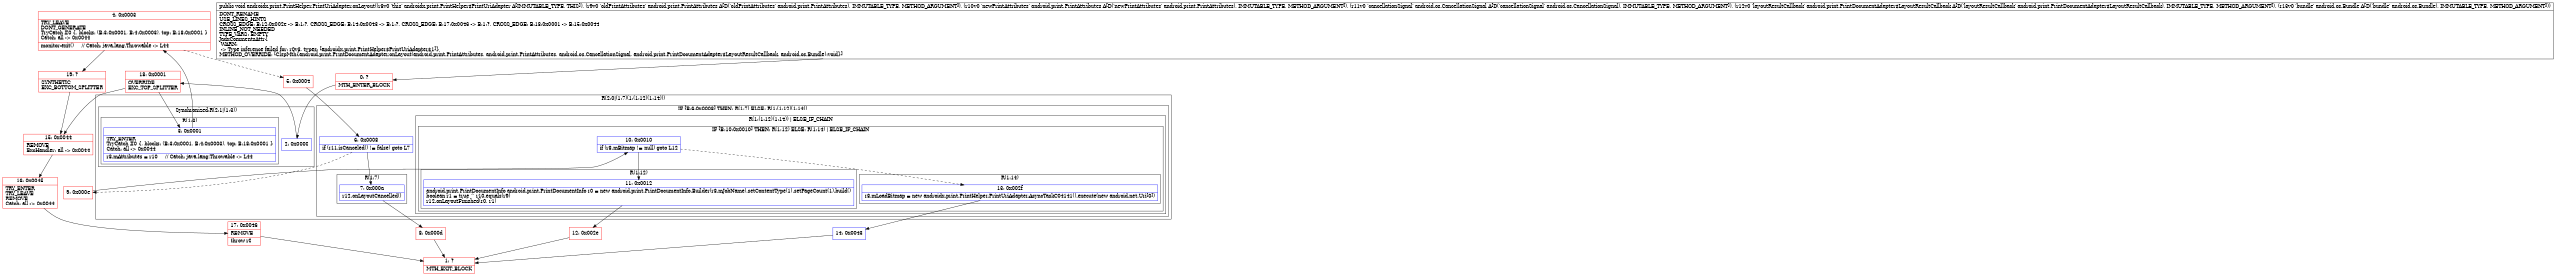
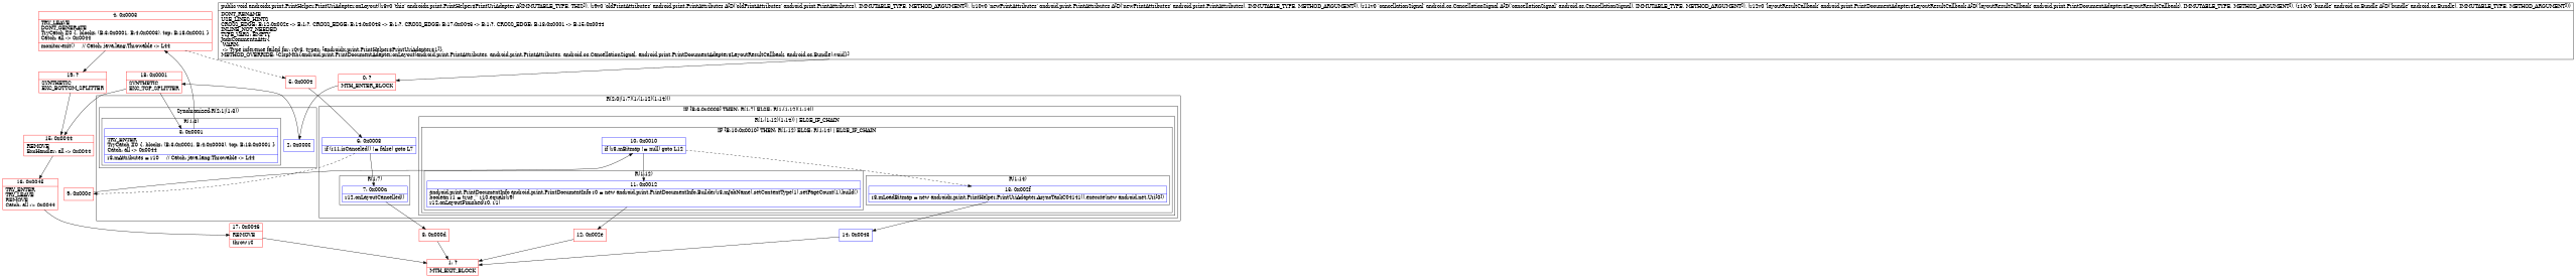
  digraph {
    node [color=red shape=record]
    n1 [color=blue label="{3\:\ 0x0001|TRY_ENTER\lTryCatch #0 \{, blocks: (B:3:0x0001, B:4:0x0003), top: B:18:0x0001 \}\lCatch: all \-\> 0x0044\l|r8.mAttributes = r10     \/\/ Catch: java.lang.Throwable \-\> L44\l}"]
    n2 [color=blue label="{2\:\ 0x0000}"]
    n3 [color=blue label="{7\:\ 0x000a|r12.onLayoutCancelled()\l}"]
    n4 [color=blue label="{11\:\ 0x0012|android.print.PrintDocumentInfo android.print.PrintDocumentInfo r0 = new android.print.PrintDocumentInfo.Builder(r8.mJobName).setContentType(1).setPageCount(1).build()\lboolean r1 = true ^ r10.equals(r9)\lr12.onLayoutFinished(r0, r1)\l}"]
    n5 [color=blue label="{13\:\ 0x002f|r8.mLoadBitmap = new androidx.print.PrintHelper.PrintUriAdapter.AsyncTaskC04141().execute(new android.net.Uri[0])\l}"]
    n6 [color=blue label="{10\:\ 0x0010|if (r8.mBitmap != null) goto L12\l}"]
    n7 [color=blue label="{6\:\ 0x0008|if (r11.isCanceled() != false) goto L7\l}"]
    n8 [label="{4\:\ 0x0003|TRY_LEAVE\lDONT_GENERATE\lTryCatch #0 \{, blocks: (B:3:0x0001, B:4:0x0003), top: B:18:0x0001 \}\lCatch: all \-\> 0x0044\l|monitor\-exit()     \/\/ Catch: java.lang.Throwable \-\> L44\l}"]
-   n9 [label="{18\:\ 0x0001|OVERRIDE\lEXC_TOP_SPLITTER\l}"]
+   n9 [label="{18\:\ 0x0001|SYNTHETIC\lEXC_TOP_SPLITTER\l}"]
    n10 [label="{8\:\ 0x000d}"]
    n11 [label="{12\:\ 0x002e}"]
    n12 [color=blue label="{14\:\ 0x0043}"]
    n13 [label="{9\:\ 0x000e}"]
    n14 [label="{15\:\ 0x0044|REMOVE\lExcHandler: all \-\> 0x0044\l}"]
    n15 [label="{5\:\ 0x0004}"]
    n16 [label="{19\:\ ?|SYNTHETIC\lEXC_BOTTOM_SPLITTER\l}"]
    n17 [label="{1\:\ ?|MTH_EXIT_BLOCK\l}"]
    n18 [label="{0\:\ ?|MTH_ENTER_BLOCK\l}"]
    n19 [label="{16\:\ 0x0045|TRY_ENTER\lTRY_LEAVE\lREMOVE\lCatch: all \-\> 0x0044\l}"]
    n20 [label="{17\:\ 0x0046|REMOVE\l|throw r0\l}"]
    n21 [label="{public void androidx.print.PrintHelper.PrintUriAdapter.onLayout((r8v0 'this' androidx.print.PrintHelper$PrintUriAdapter A[IMMUTABLE_TYPE, THIS]), (r9v0 'oldPrintAttributes' android.print.PrintAttributes A[D('oldPrintAttributes' android.print.PrintAttributes), IMMUTABLE_TYPE, METHOD_ARGUMENT]), (r10v0 'newPrintAttributes' android.print.PrintAttributes A[D('newPrintAttributes' android.print.PrintAttributes), IMMUTABLE_TYPE, METHOD_ARGUMENT]), (r11v0 'cancellationSignal' android.os.CancellationSignal A[D('cancellationSignal' android.os.CancellationSignal), IMMUTABLE_TYPE, METHOD_ARGUMENT]), (r12v0 'layoutResultCallback' android.print.PrintDocumentAdapter$LayoutResultCallback A[D('layoutResultCallback' android.print.PrintDocumentAdapter$LayoutResultCallback), IMMUTABLE_TYPE, METHOD_ARGUMENT]), (r13v0 'bundle' android.os.Bundle A[D('bundle' android.os.Bundle), IMMUTABLE_TYPE, METHOD_ARGUMENT]))  | DONT_RENAME\lUSE_LINES_HINTS\lCROSS_EDGE: B:12:0x002e \-\> B:1:?, CROSS_EDGE: B:14:0x0043 \-\> B:1:?, CROSS_EDGE: B:17:0x0046 \-\> B:1:?, CROSS_EDGE: B:18:0x0001 \-\> B:15:0x0044\lINLINE_NOT_NEEDED\lTYPE_VARS: EMPTY\lJadxCommentsAttr\{\l WARN: \l \-\> Type inference failed for: r0v3, types: [androidx.print.PrintHelper$PrintUriAdapter$1]\}\lMETHOD_OVERRIDE: [ClspMth\{android.print.PrintDocumentAdapter.onLayout(android.print.PrintAttributes, android.print.PrintAttributes, android.os.CancellationSignal, android.print.PrintDocumentAdapter$LayoutResultCallback, android.os.Bundle):void\}]\l}" color=""]
    subgraph cluster_1 {
      label="R(2:0|(1:7)(1:(1:12)(1:14)))"
      subgraph cluster_2 {
        label="Synchronized:R(2:1|(1:3))"
        n2
        subgraph cluster_3 {
          label="R(1:3)"
          n1
        }
      }
      subgraph cluster_4 {
        label="IF [B:6:0x0008] THEN: R(1:7) ELSE: R(1:(1:12)(1:14))"
        n7
        subgraph cluster_5 {
          label="R(1:7)"
          n3
        }
        subgraph cluster_6 {
          label="R(1:(1:12)(1:14)) | ELSE_IF_CHAIN\l"
          subgraph cluster_7 {
            label="IF [B:10:0x0010] THEN: R(1:12) ELSE: R(1:14) | ELSE_IF_CHAIN\l"
            n6
            subgraph cluster_8 {
              label="R(1:12)"
              n4
            }
            subgraph cluster_9 {
              label="R(1:14)"
              n5
            }
          }
        }
      }
    }
    n1 -> n8
    n2 -> n9
    n3 -> n10
    n4 -> n11
    n5 -> n12
    n6 -> n4
    n6 -> n5 [style=dashed]
    n7 -> n3
    n7 -> n13 [style=dashed]
    n8 -> n15 [style=dashed]
    n8 -> n16
    n9 -> n1
    n9 -> n14
    n10 -> n17
    n11 -> n17
    n12 -> n17
    n13 -> n6
    n14 -> n19
    n15 -> n7
    n16 -> n14
    n18 -> n2
    n19 -> n20
    n20 -> n17
    n21 -> n18
  }
